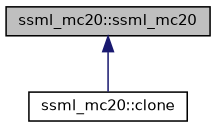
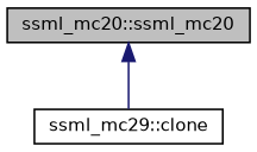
  digraph {
    rankdir=TB
    node [color=black fontname=Helvetica fontsize=10 shape=record style=filled]
    n1 [fillcolor=grey75 fontcolor=black height=0.2 label="ssml_mc20::ssml_mc20" width=0.4]
-   n2 [fillcolor=white height=0.2 label="ssml_mc20::clone" width=0.4]
+   n2 [fillcolor=white height=0.2 label="ssml_mc29::clone" width=0.4]
    n1 -> n2 [color=midnightblue dir=back fontname=Helvetica fontsize=10 labelfontname=Helvetica labelfontsize=10 style=solid]
  }
